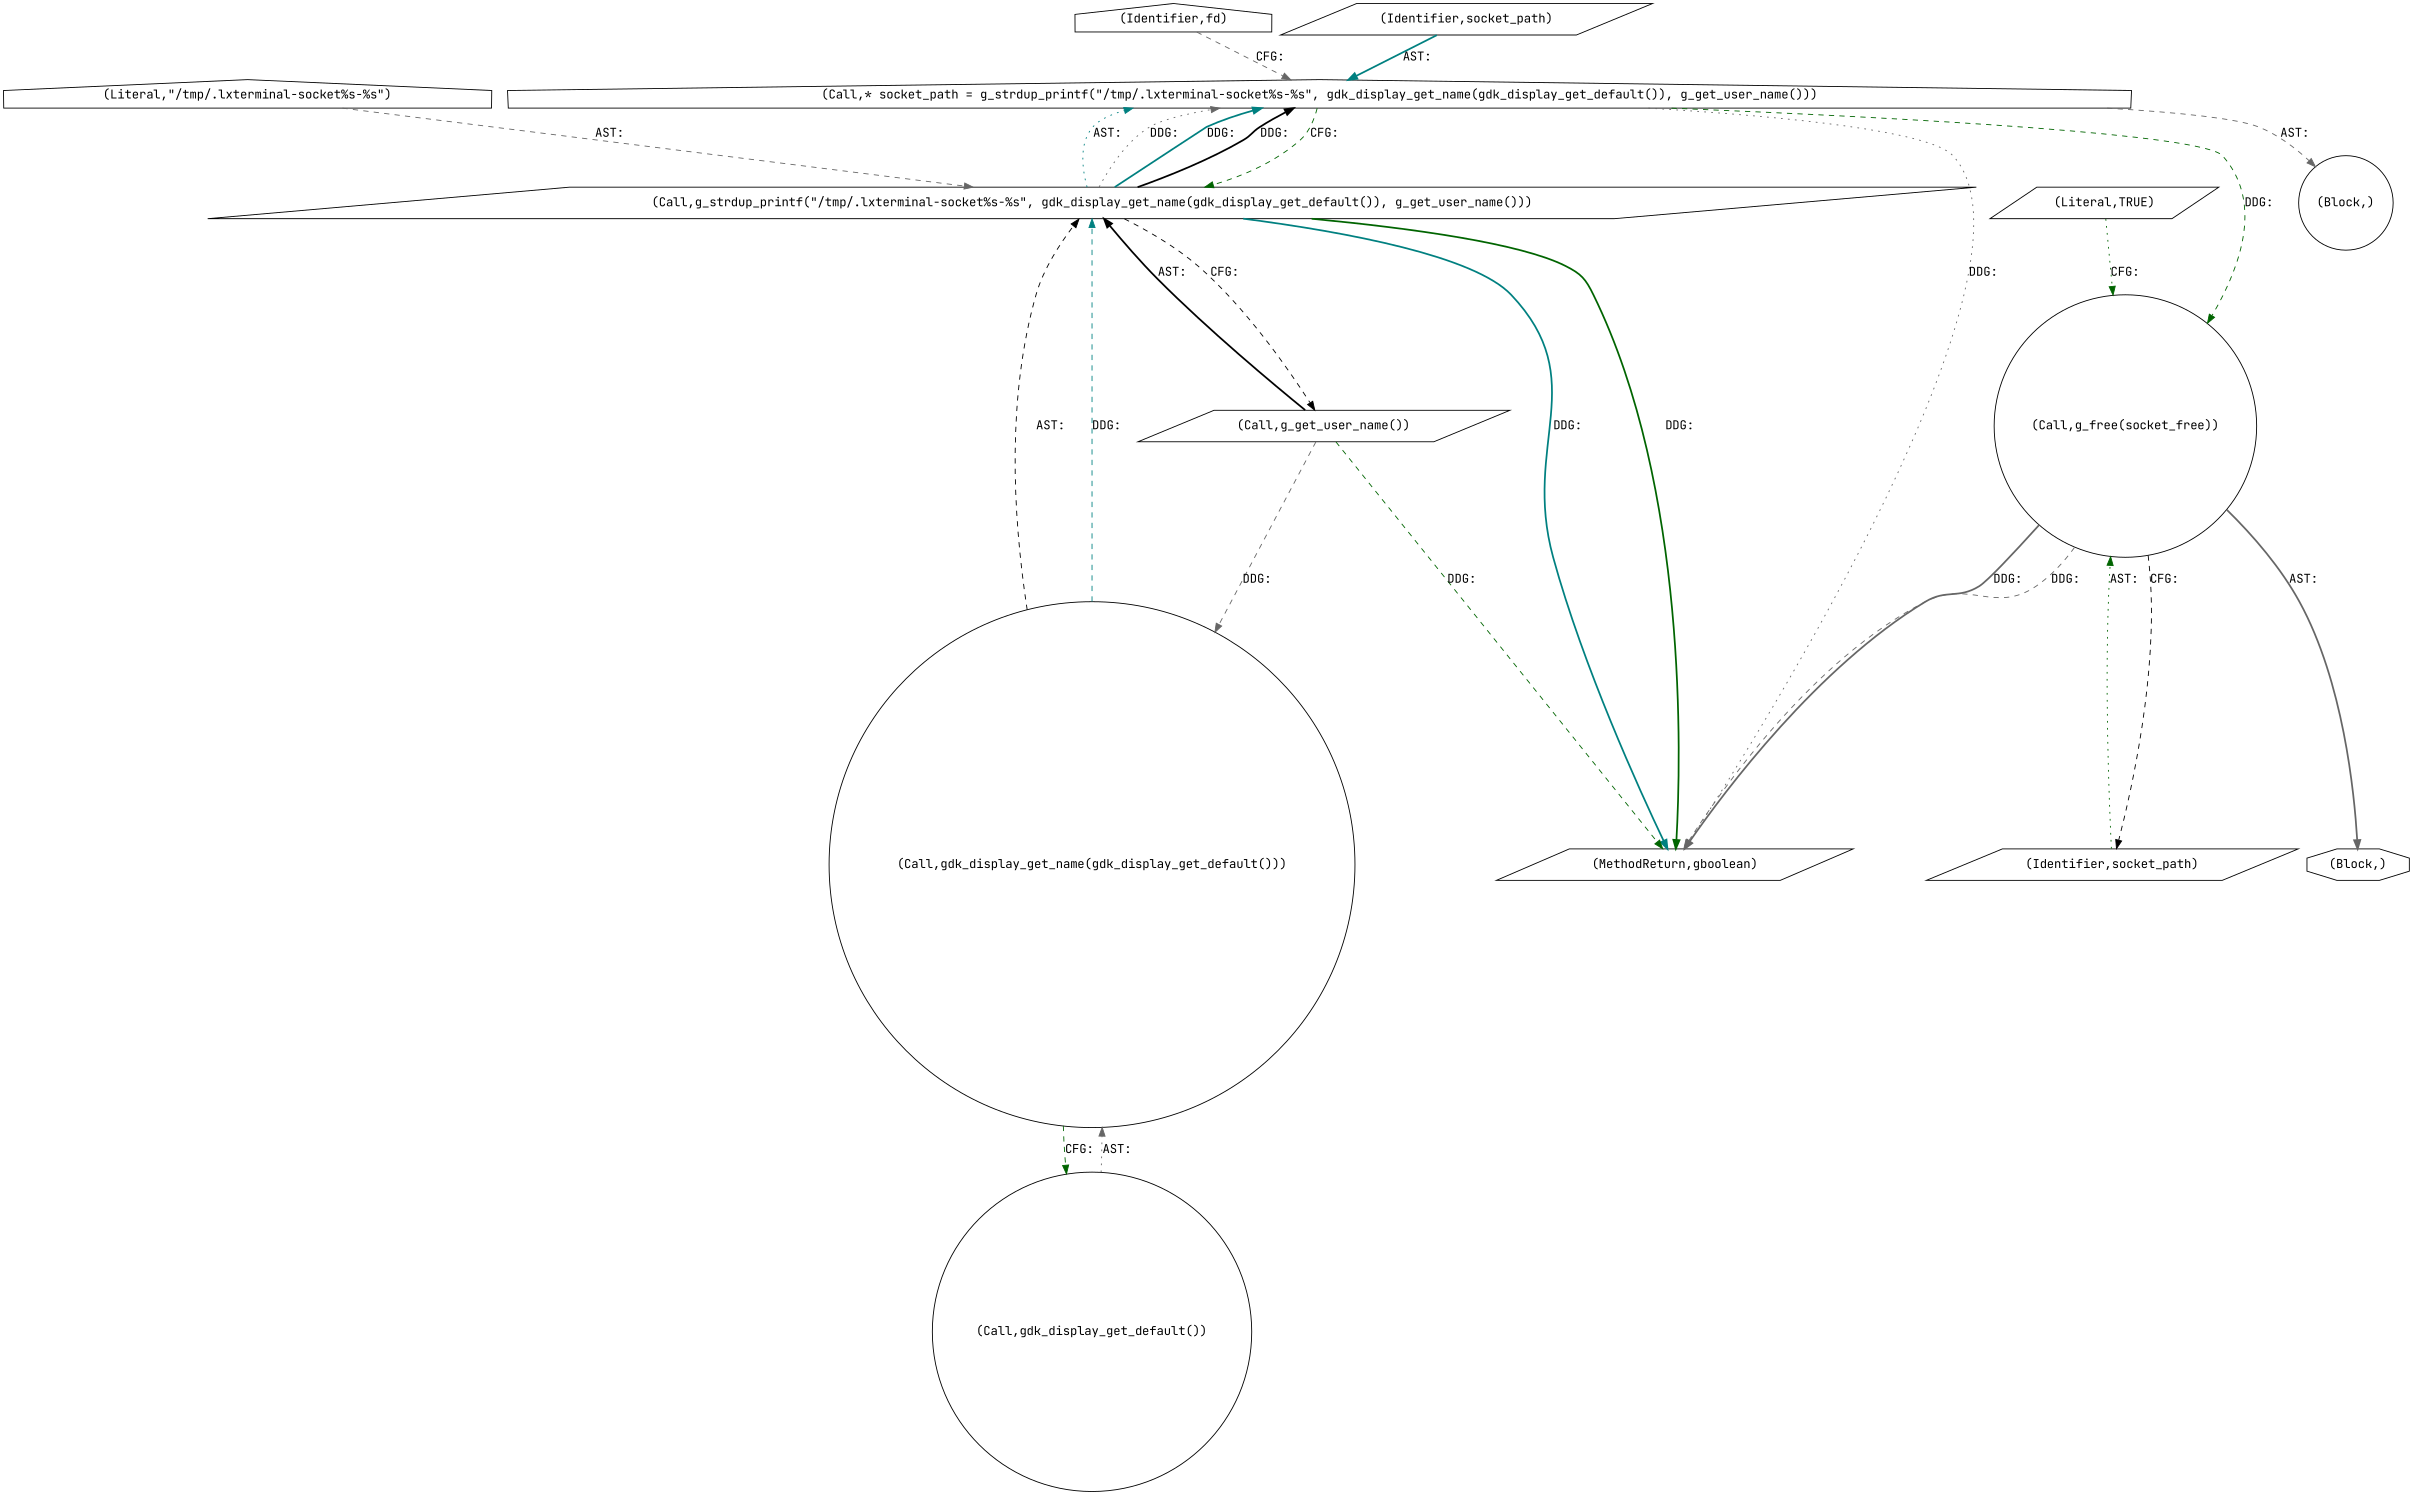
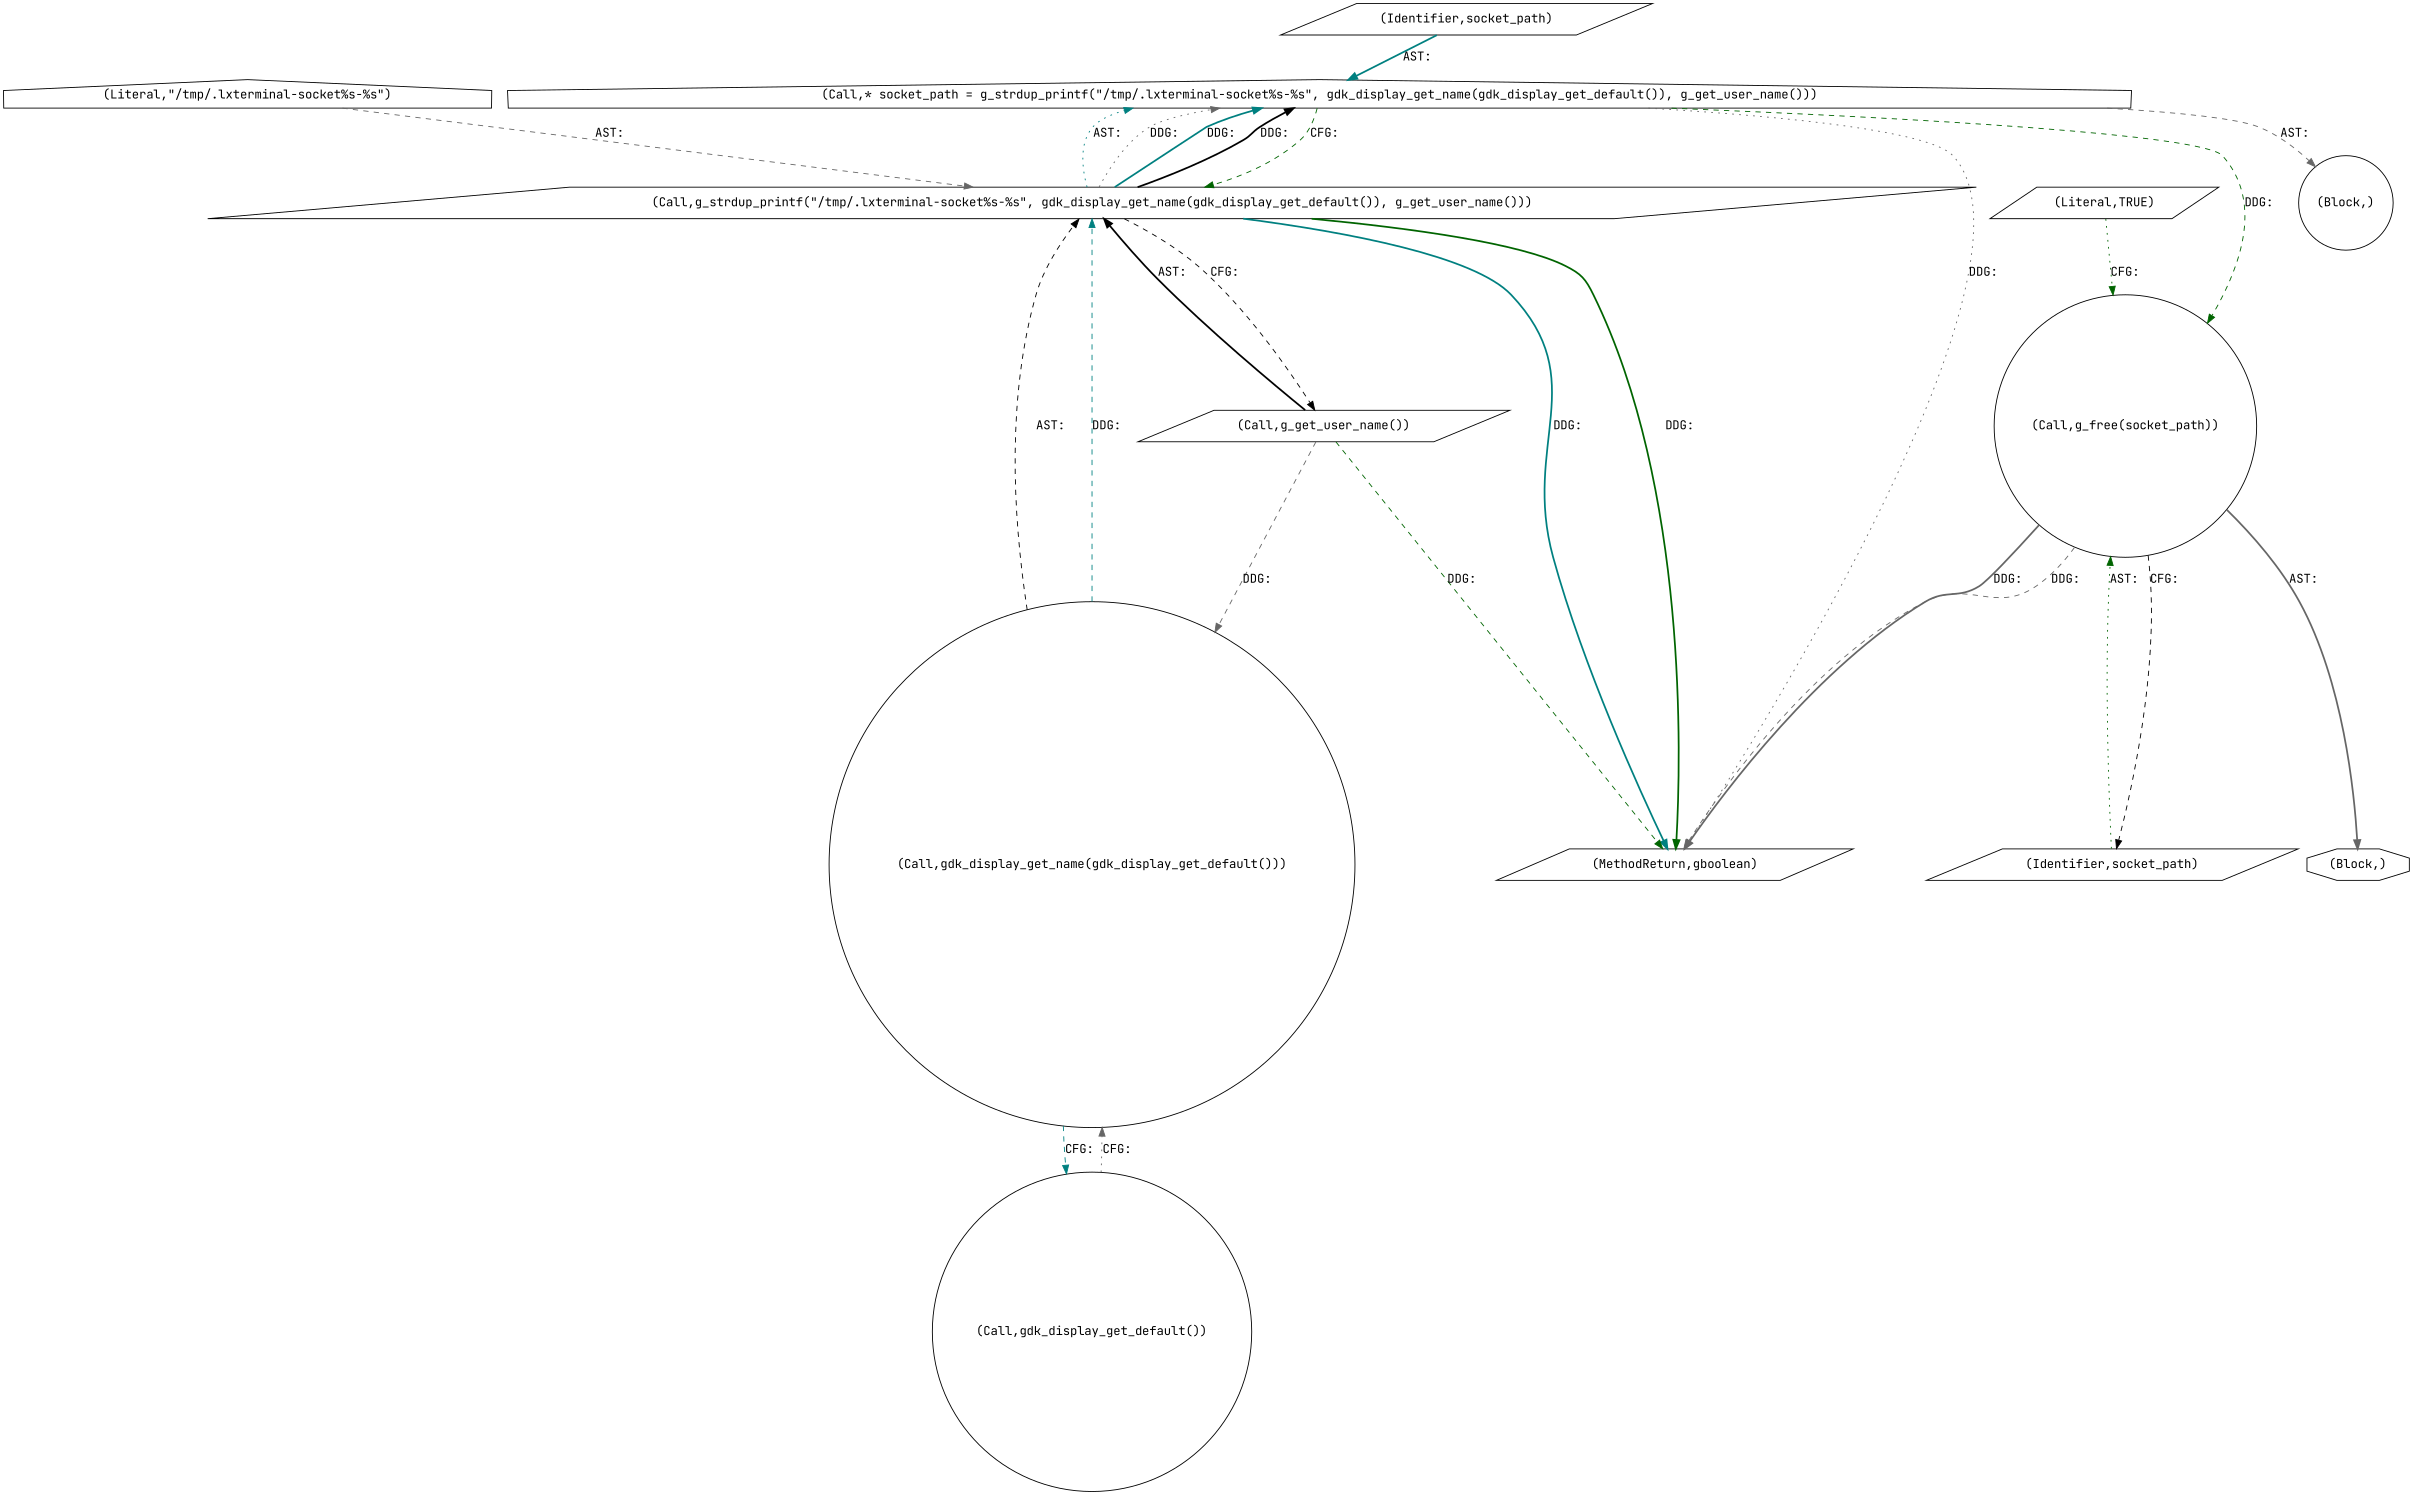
  digraph {
    fontname="JetBrains Mono"
    node [fontname="JetBrains Mono" shape=parallelogram]
    edge [color=gray40 fontname="JetBrains Mono" style=dashed]
    n1 [label="(Call,* socket_path = g_strdup_printf(\"/tmp/.lxterminal-socket%s-%s\", gdk_display_get_name(gdk_display_get_default()), g_get_user_name()))" shape=house]
    n2 [label="(Call,g_strdup_printf(\"/tmp/.lxterminal-socket%s-%s\", gdk_display_get_name(gdk_display_get_default()), g_get_user_name()))"]
-   n3 [label="(Call,g_free(socket_free))" shape=circle]
+   n3 [label="(Call,g_free(socket_path))" shape=circle]
    n4 [label="(MethodReturn,gboolean)"]
    n5 [label="(Block,)" shape=circle]
    n6 [label="(Call,g_get_user_name())"]
    n7 [label="(Identifier,socket_path)"]
    n8 [label="(Block,)" shape=octagon]
    n9 [label="(Call,gdk_display_get_name(gdk_display_get_default()))" shape=circle]
    n10 [label="(Call,gdk_display_get_default())" shape=circle]
-   n11 [label="(Identifier,fd)" shape=house]
    n12 [label="(Literal,\"/tmp/.lxterminal-socket%s-%s\")" shape=house]
    n13 [label="(Identifier,socket_path)"]
    n14 [label="(Literal,TRUE)"]
    n1 -> n2 [color=darkgreen label="CFG: "]
    n1 -> n3 [color=darkgreen label="DDG: "]
    n1 -> n4 [label="DDG: " style=dotted]
    n1 -> n5 [label="AST: "]
    n2 -> n1 [color=teal label="AST: " style=dotted]
    n2 -> n1 [label="DDG: " style=dotted]
    n2 -> n1 [color=teal label="DDG: " style=bold]
    n2 -> n1 [color=black label="DDG: " style=bold]
    n2 -> n4 [color=darkgreen label="DDG: " style=bold]
    n2 -> n4 [color=teal label="DDG: " style=bold]
    n2 -> n6 [color=black label="CFG: "]
    n3 -> n4 [label="DDG: "]
    n3 -> n4 [label="DDG: " style=bold]
    n3 -> n7 [color=black label="CFG: "]
    n3 -> n8 [label="AST: " style=bold]
    n6 -> n2 [color=black label="AST: " style=bold]
    n6 -> n4 [color=darkgreen label="DDG: "]
    n6 -> n9 [label="DDG: "]
    n7 -> n3 [color=darkgreen label="AST: " style=dotted]
    n9 -> n2 [color=black label="AST: "]
    n9 -> n2 [color=teal label="DDG: "]
-   n9 -> n10 [color=darkgreen label="CFG: "]
-   n10 -> n9 [label="AST: " style=dotted]
-   n11 -> n1 [label="CFG: "]
+   n9 -> n10 [color=teal label="CFG: "]
+   n10 -> n9 [label="CFG: " style=dotted]
    n12 -> n2 [label="AST: "]
    n13 -> n1 [color=teal label="AST: " style=bold]
    n14 -> n3 [color=darkgreen label="CFG: " style=dotted]
  }
